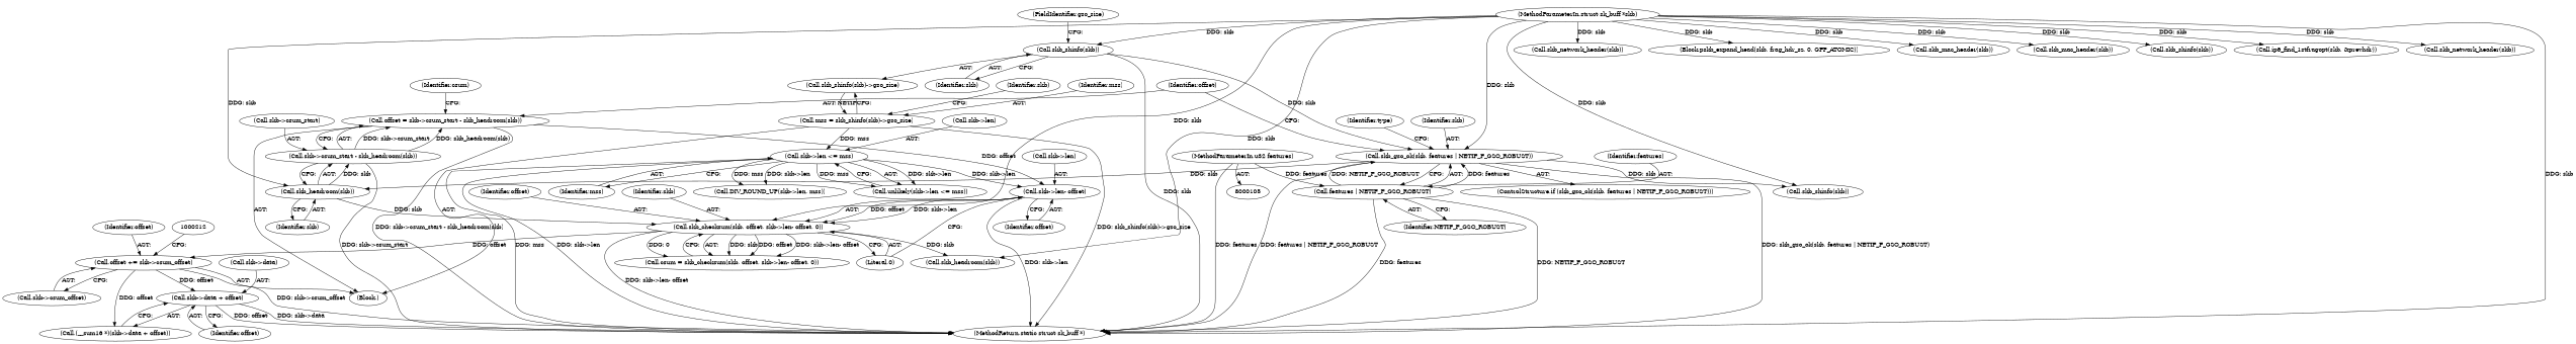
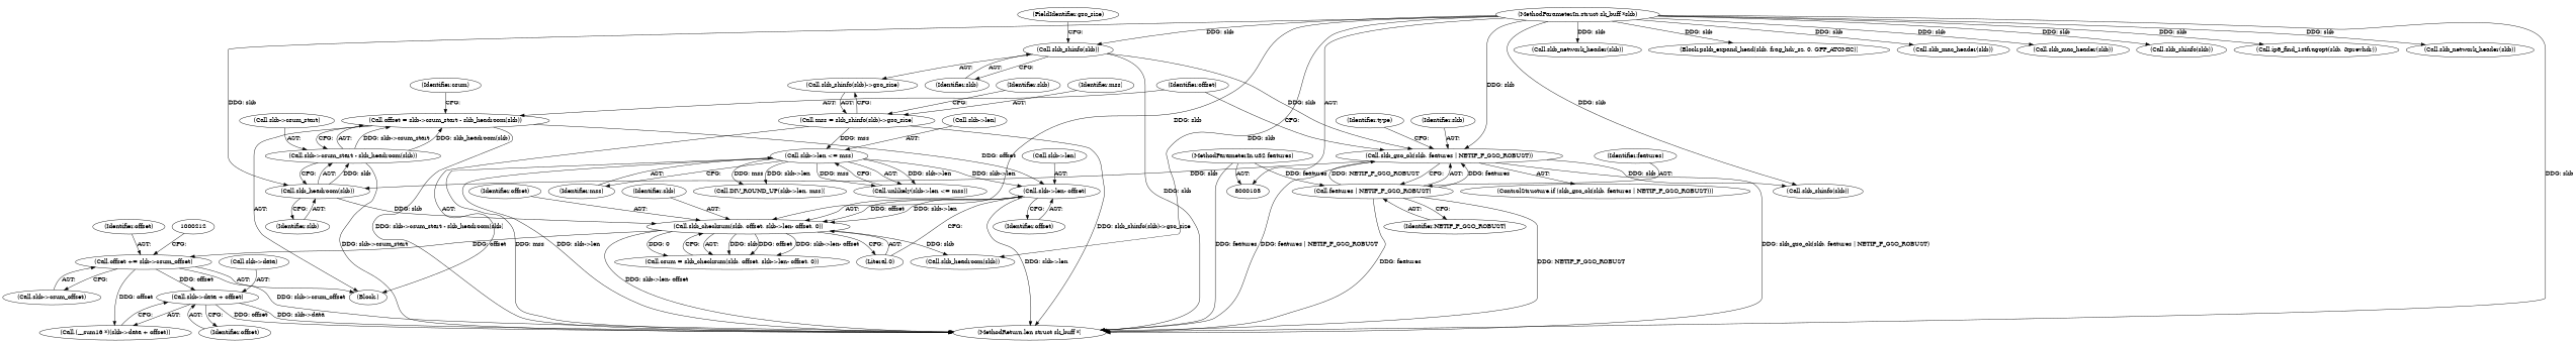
  digraph {
    n1 [label="(Call,skb->data + offset)"]
-   n2 [label="(MethodReturn,static struct sk_buff *)"]
+   n2 [label="(MethodReturn,len struct sk_buff *)"]
    n3 [label="(Call,(__sum16 *)(skb->data + offset))"]
    n4 [label="(Identifier,offset)"]
    n5 [label="(Call,offset += skb->csum_offset)"]
    n6 [label="(Call,skb->csum_offset)"]
    n7 [label="(Block,)"]
    n8 [label="(Call,skb_checksum(skb, offset, skb->len- offset, 0))"]
    n9 [label="(Call,csum = skb_checksum(skb, offset, skb->len- offset, 0))"]
    n10 [label="(Call,skb_headroom(skb))"]
    n11 [label="(Literal,0)"]
    n12 [label="(Call,skb->len- offset)"]
    n13 [label="(Call,skb_headroom(skb))"]
    n14 [label="(Call,skb->csum_start - skb_headroom(skb))"]
    n15 [label="(Identifier,skb)"]
    n16 [label="(Call,offset = skb->csum_start - skb_headroom(skb))"]
    n17 [label="(Call,skb_gso_ok(skb, features | NETIF_F_GSO_ROBUST))"]
    n18 [label="(Call,features | NETIF_F_GSO_ROBUST)"]
    n19 [label="(ControlStructure,if (skb_gso_ok(skb, features | NETIF_F_GSO_ROBUST)))"]
    n20 [label="(Call,skb_shinfo(skb))"]
    n21 [label="(Identifier,NETIF_F_GSO_ROBUST)"]
    n22 [label="(Call,skb_shinfo(skb))"]
    n23 [label="(Call,skb_shinfo(skb)->gso_size)"]
    n24 [label="(Identifier,skb)"]
    n25 [label="(Call,mss = skb_shinfo(skb)->gso_size)"]
    n26 [label="(MethodParameterIn,struct sk_buff *skb)"]
    n27 [label="(Call,skb_network_header(skb))"]
    n28 [label="(Block,pskb_expand_head(skb, frag_hdr_sz, 0, GFP_ATOMIC))"]
    n29 [label="(Call,skb_mac_header(skb))"]
    n30 [label="(Call,skb_mac_header(skb))"]
    n31 [label="(Call,skb_shinfo(skb))"]
    n32 [label="(Call,ip6_find_1stfragopt(skb, &prevhdr))"]
    n33 [label="(Call,skb_network_header(skb))"]
    n34 [label=8000105]
    n35 [label="(MethodParameterIn,u32 features)"]
    n36 [label="(Identifier,offset)"]
    n37 [label="(Call,skb->len <= mss)"]
    n38 [label="(Identifier,mss)"]
    n39 [label="(Call,DIV_ROUND_UP(skb->len, mss))"]
    n40 [label="(Call,unlikely(skb->len <= mss))"]
    n41 [label="(Call,skb->data)"]
    n42 [label="(Identifier,features)"]
    n43 [label="(Identifier,offset)"]
    n44 [label="(Identifier,type)"]
    n45 [label="(Identifier,csum)"]
    n46 [label="(Identifier,skb)"]
    n47 [label="(Identifier,offset)"]
    n48 [label="(Call,skb->csum_start)"]
    n49 [label="(Call,skb->len)"]
    n50 [label="(Call,skb->len)"]
    n51 [label="(FieldIdentifier,gso_size)"]
    n52 [label="(Identifier,skb)"]
    n53 [label="(Identifier,offset)"]
    n54 [label="(Identifier,skb)"]
    n55 [label="(Identifier,mss)"]
    1000212
    n1 -> n2 [label="DDG: offset"]
    n1 -> n2 [label="DDG: skb->data"]
    n1 -> n3 [label="AST: "]
    n1 -> n4 [label="CFG: "]
    n3 -> n1 [label="CFG: "]
    n4 -> n1 [label="AST: "]
    n5 -> n1 [label="DDG: offset"]
    n5 -> n2 [label="DDG: skb->csum_offset"]
    n5 -> n3 [label="DDG: offset"]
    n5 -> n6 [label="CFG: "]
    n5 -> n7 [label="AST: "]
    n6 -> n5 [label="AST: "]
    n8 -> n2 [label="DDG: skb->len- offset"]
    n8 -> n5 [label="DDG: offset"]
    n8 -> n9 [label="AST: "]
    n8 -> n9 [label="DDG: skb"]
    n8 -> n9 [label="DDG: offset"]
    n8 -> n9 [label="DDG: skb->len- offset"]
    n8 -> n9 [label="DDG: 0"]
    n8 -> n10 [label="DDG: skb"]
    n8 -> n11 [label="CFG: "]
    n9 -> n8 [label="CFG: "]
    n11 -> n8 [label="AST: "]
    n11 -> n12 [label="CFG: "]
    n12 -> n2 [label="DDG: skb->len"]
    n12 -> n8 [label="AST: "]
    n12 -> n8 [label="DDG: offset"]
    n12 -> n8 [label="DDG: skb->len"]
    n12 -> n36 [label="CFG: "]
    n13 -> n8 [label="DDG: skb"]
    n13 -> n14 [label="AST: "]
    n13 -> n14 [label="DDG: skb"]
    n13 -> n15 [label="CFG: "]
    n14 -> n2 [label="DDG: skb->csum_start"]
    n14 -> n13 [label="CFG: "]
    n14 -> n16 [label="AST: "]
    n14 -> n16 [label="DDG: skb->csum_start"]
    n14 -> n16 [label="DDG: skb_headroom(skb)"]
    n15 -> n13 [label="AST: "]
    n16 -> n2 [label="DDG: skb->csum_start - skb_headroom(skb)"]
    n16 -> n7 [label="AST: "]
    n16 -> n12 [label="DDG: offset"]
    n16 -> n14 [label="CFG: "]
    n17 -> n2 [label="DDG: skb_gso_ok(skb, features | NETIF_F_GSO_ROBUST)"]
    n17 -> n2 [label="DDG: features | NETIF_F_GSO_ROBUST"]
    n17 -> n13 [label="DDG: skb"]
    n17 -> n18 [label="CFG: "]
    n17 -> n19 [label="AST: "]
    n17 -> n20 [label="DDG: skb"]
    n18 -> n2 [label="DDG: NETIF_F_GSO_ROBUST"]
    n18 -> n2 [label="DDG: features"]
    n18 -> n17 [label="AST: "]
    n18 -> n17 [label="DDG: features"]
    n18 -> n17 [label="DDG: NETIF_F_GSO_ROBUST"]
    n18 -> n21 [label="CFG: "]
    n21 -> n18 [label="AST: "]
    n22 -> n2 [label="DDG: skb"]
    n22 -> n17 [label="DDG: skb"]
    n22 -> n23 [label="AST: "]
    n22 -> n24 [label="CFG: "]
-   n23 -> n25 [label="NETIF: "]
+   n23 -> n25 [label="AST: "]
    n24 -> n22 [label="AST: "]
    n25 -> n2 [label="DDG: skb_shinfo(skb)->gso_size"]
    n25 -> n7 [label="AST: "]
    n25 -> n23 [label="CFG: "]
    n25 -> n37 [label="DDG: mss"]
    n26 -> n2 [label="DDG: skb"]
    n26 -> n8 [label="DDG: skb"]
    n26 -> n10 [label="DDG: skb"]
    n26 -> n13 [label="DDG: skb"]
    n26 -> n17 [label="DDG: skb"]
    n26 -> n20 [label="DDG: skb"]
    n26 -> n22 [label="DDG: skb"]
    n26 -> n27 [label="DDG: skb"]
    n26 -> n28 [label="DDG: skb"]
    n26 -> n29 [label="DDG: skb"]
    n26 -> n30 [label="DDG: skb"]
    n26 -> n31 [label="DDG: skb"]
    n26 -> n32 [label="DDG: skb"]
    n26 -> n33 [label="DDG: skb"]
+   n26 -> n34 [label="AST: "]
    n35 -> n2 [label="DDG: features"]
    n35 -> n18 [label="DDG: features"]
    n35 -> n34 [label="AST: "]
    n36 -> n12 [label="AST: "]
    n37 -> n2 [label="DDG: mss"]
    n37 -> n2 [label="DDG: skb->len"]
    n37 -> n12 [label="DDG: skb->len"]
    n37 -> n38 [label="CFG: "]
    n37 -> n39 [label="DDG: skb->len"]
    n37 -> n39 [label="DDG: mss"]
    n37 -> n40 [label="AST: "]
    n37 -> n40 [label="DDG: skb->len"]
    n37 -> n40 [label="DDG: mss"]
    n38 -> n37 [label="AST: "]
    n40 -> n37 [label="CFG: "]
    n41 -> n1 [label="AST: "]
    n42 -> n18 [label="AST: "]
    n43 -> n8 [label="AST: "]
    n44 -> n17 [label="CFG: "]
    n45 -> n16 [label="CFG: "]
    n46 -> n25 [label="CFG: "]
    n47 -> n16 [label="AST: "]
    n47 -> n17 [label="CFG: "]
    n48 -> n14 [label="AST: "]
    n49 -> n12 [label="AST: "]
    n50 -> n37 [label="AST: "]
    n51 -> n22 [label="CFG: "]
    n52 -> n17 [label="AST: "]
    n53 -> n5 [label="AST: "]
    n54 -> n8 [label="AST: "]
    n55 -> n25 [label="AST: "]
    1000212 -> n5 [label="CFG: "]
  }
